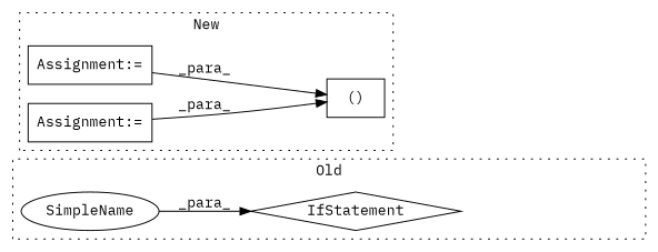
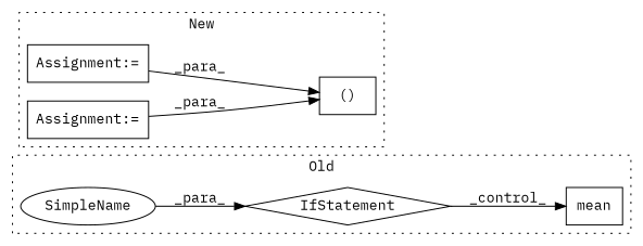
  digraph {
    fontname="IBM Plex Mono"
    rankdir=LR
    node [a=7 fontname="IBM Plex Mono" l=2 shape=box]
    edge [fontname="IBM Plex Mono"]
+   n1 [a=32 l=6 label=mean s=2883]
    n2 [a=25 l="4,2" label=IfStatement s="2770,2797" shape=diamond]
    n3 [a=42 label=SimpleName shape=ellipse l=""]
    n4 [a=106 l=47 label="()" s=1780]
    n5 [label="Assignment:=" s=1767]
    n6 [label="Assignment:=" s=1731]
    subgraph cluster_1 {
      label=Old
      style=dotted
+     n1
      n2
      n3
    }
    subgraph cluster_2 {
      label=New
      style=dotted
      n4
      n5
      n6
    }
+   n2 -> n1 [label=_control_]
    n3 -> n2 [label=_para_]
    n5 -> n4 [label=_para_]
    n6 -> n4 [label=_para_]
  }
